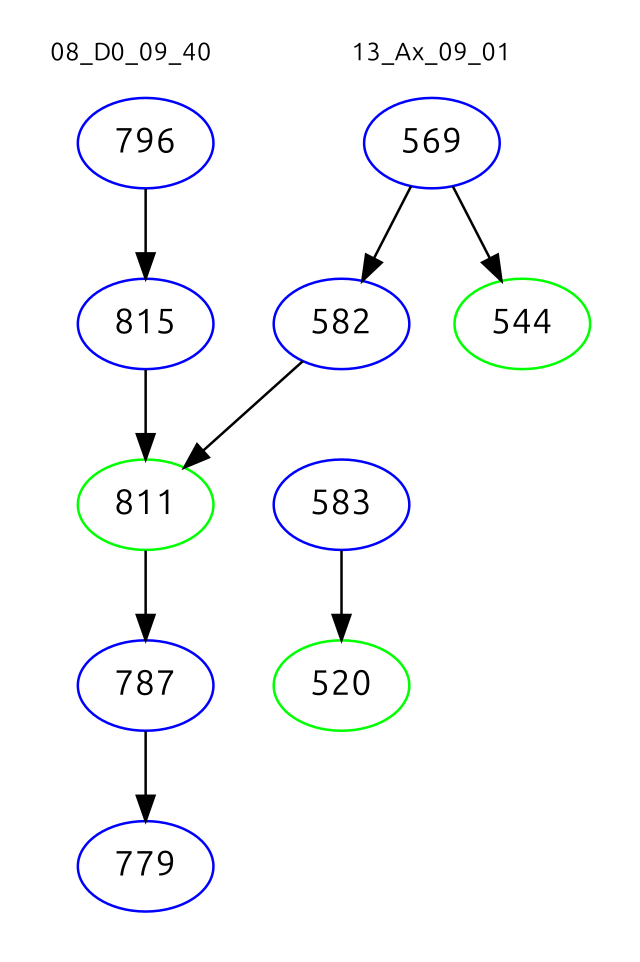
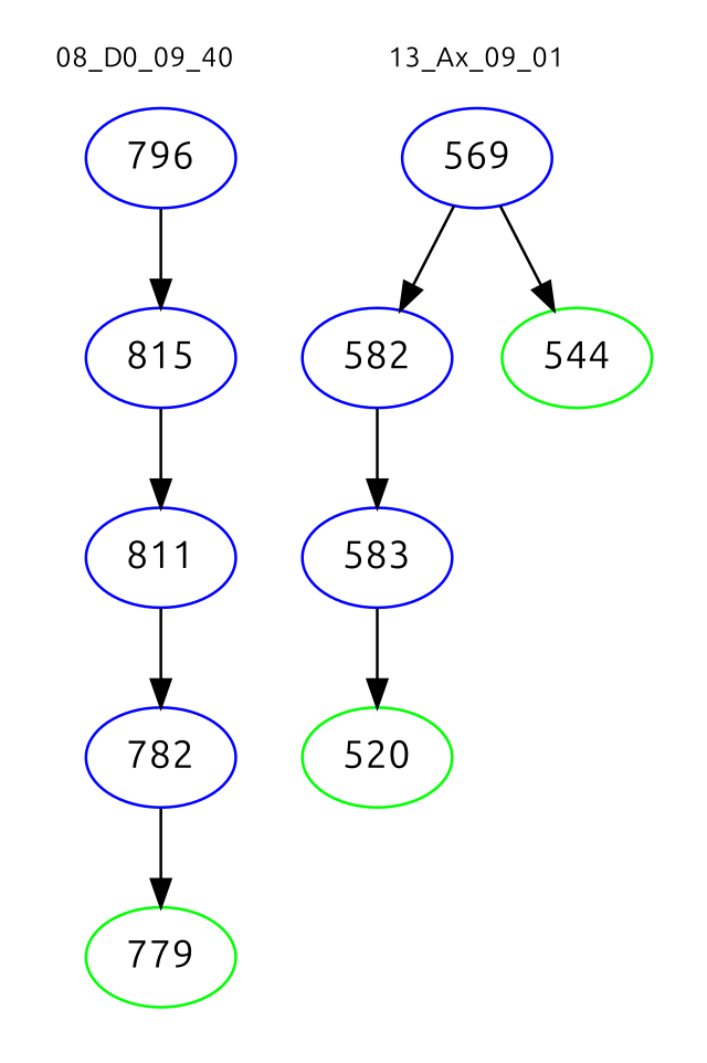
  digraph {
    fontname=Ubuntu
    node [color=blue fontname=Ubuntu]
    edge [color=black fontname=Ubuntu]
    n1 [label=582]
    n2 [label=569]
    n3 [label=583]
    n4 [color=green label=544]
    n5 [color=green label=520]
    n6 [label=796]
-   n7 [label=787]
+   n7 [label=782]
    n8 [label=815]
-   n9 [label=779]
-   n10 [color=green label=811]
+   n9 [color=green label=779]
+   n10 [label=811]
    subgraph cluster_1 {
      color=white
      fontsize=10
      label="13_Ax_09_01"
      n1
      n2
      n3
      n4
      n5
    }
    subgraph cluster_2 {
      color=white
      fontsize=10
      label="08_D0_09_40"
      n6
      n7
      n8
      n9
      n10
    }
-   n1 -> n10
+   n1 -> n3
    n2 -> n1
    n2 -> n4
    n3 -> n5
    n6 -> n8
    n7 -> n9
    n8 -> n10
    n10 -> n7
  }
